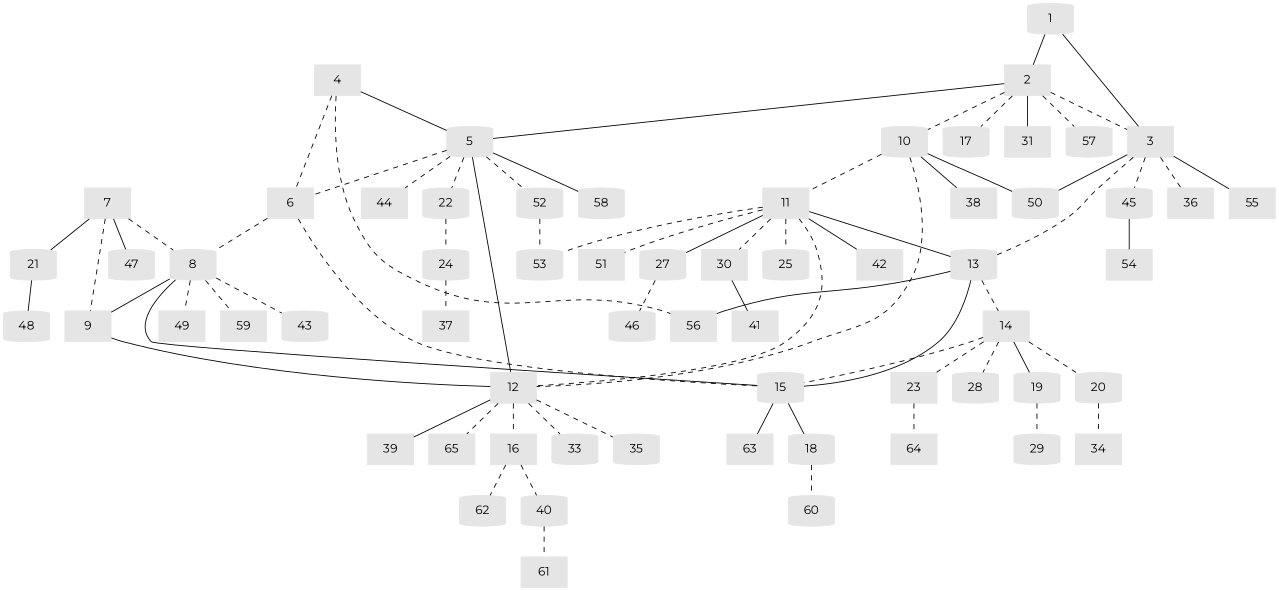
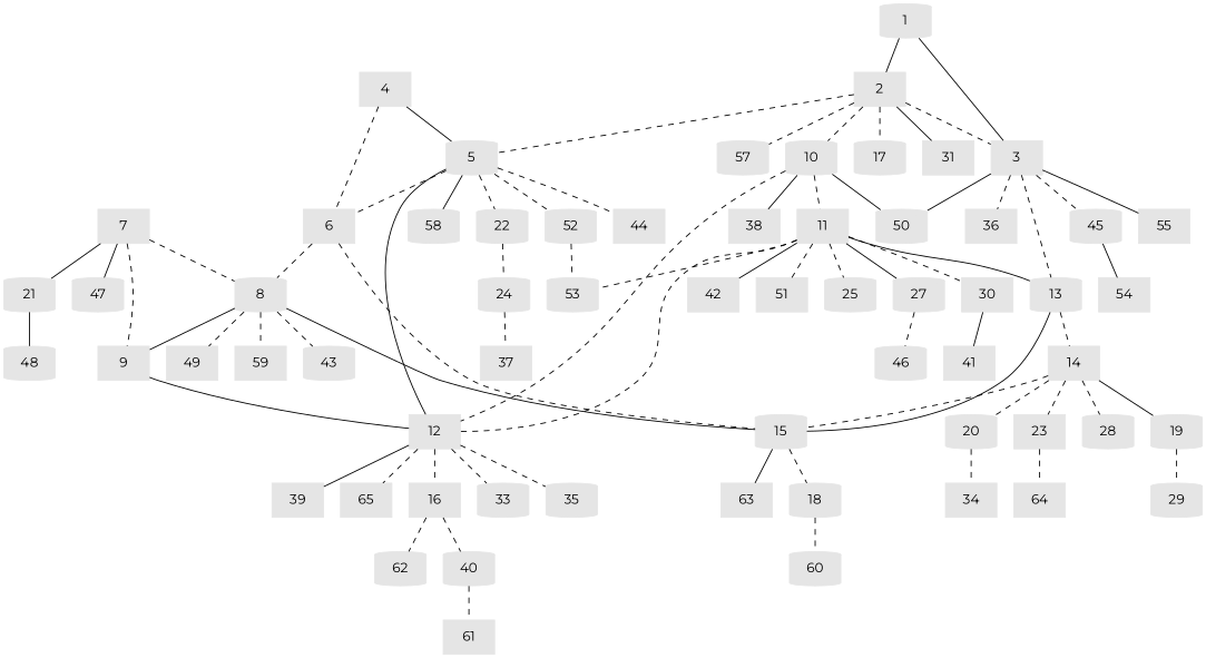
  graph {
    fontname=Montserrat
    node [color=gray90 fontname=Montserrat shape=cylinder style=filled]
    edge [fontname=Montserrat style=dashed]
    2 [shape=box]
    1
    3 [shape=box]
    5
    10
    17
    31 [shape=box]
    57
    13
    36 [shape=box]
    45
    50
    55 [shape=box]
    8
    15
    9 [shape=box]
    43
    49 [shape=box]
    59 [shape=box]
    6 [shape=box]
    12 [shape=box]
    22
    44 [shape=box]
    52
    58
    11 [shape=box]
    38 [shape=box]
-   56 [shape=box]
    14 [shape=box]
    54 [shape=box]
    4 [shape=box]
    16 [shape=box]
    33
    35
    39 [shape=box]
    65 [shape=box]
    24
    53
    18
    63 [shape=box]
    7 [shape=box]
    21
    47
    48
    25
    27
    30 [shape=box]
    42 [shape=box]
    51 [shape=box]
    46
    41 [shape=box]
    40
    62
    19
    20
    23 [shape=box]
    28
    29
    34 [shape=box]
    64 [shape=box]
    60
    61 [shape=box]
    37 [shape=box]
    2 -- 3
-   2 -- 5 [style=solid]
+   2 -- 5
    2 -- 10
    2 -- 17
    2 -- 31 [style=solid]
    2 -- 57
    1 -- 2 [style=solid]
    1 -- 3 [style=solid]
    3 -- 13
    3 -- 36
    3 -- 45
    3 -- 50 [style=solid]
    3 -- 55 [style=solid]
    5 -- 6
    5 -- 12 [style=solid]
    5 -- 22
    5 -- 44
    5 -- 52
    5 -- 58 [style=solid]
    10 -- 50 [style=solid]
    10 -- 12
    10 -- 11
    10 -- 38 [style=solid]
    13 -- 15 [style=solid]
-   13 -- 56 [style=solid]
    13 -- 14
    45 -- 54 [style=solid]
    8 -- 15 [style=solid]
    8 -- 9 [style=solid]
    8 -- 43
    8 -- 49
    8 -- 59
-   15 -- 18 [style=solid]
+   15 -- 18
    15 -- 63 [style=solid]
    9 -- 12 [style=solid]
    6 -- 8
    6 -- 15
    12 -- 16
    12 -- 33
    12 -- 35
    12 -- 39 [style=solid]
    12 -- 65
    22 -- 24
    52 -- 53
    11 -- 13 [style=solid]
    11 -- 12
    11 -- 53
    11 -- 25
    11 -- 27 [style=solid]
    11 -- 30
    11 -- 42 [style=solid]
    11 -- 51
    14 -- 15
    14 -- 19 [style=solid]
    14 -- 20
    14 -- 23
    14 -- 28
    4 -- 5 [style=solid]
    4 -- 6
-   4 -- 56
    16 -- 40
    16 -- 62
    24 -- 37
    18 -- 60
    7 -- 8
    7 -- 9
    7 -- 21 [style=solid]
    7 -- 47 [style=solid]
    21 -- 48 [style=solid]
    27 -- 46
    30 -- 41 [style=solid]
    40 -- 61
    19 -- 29
    20 -- 34
    23 -- 64
  }
